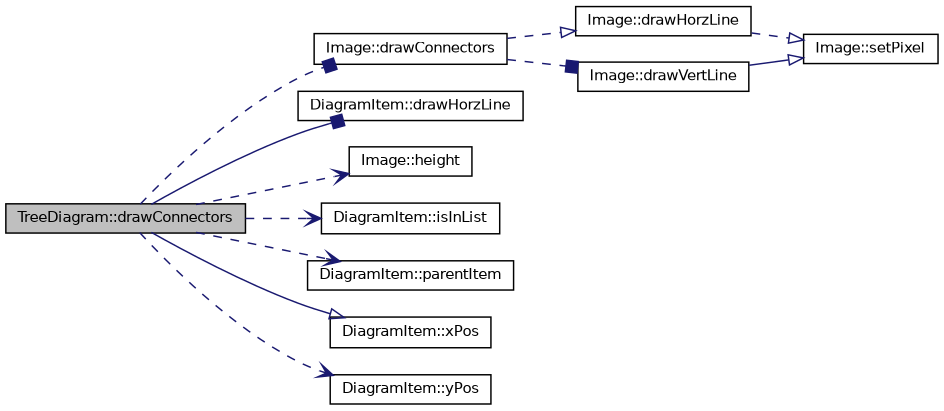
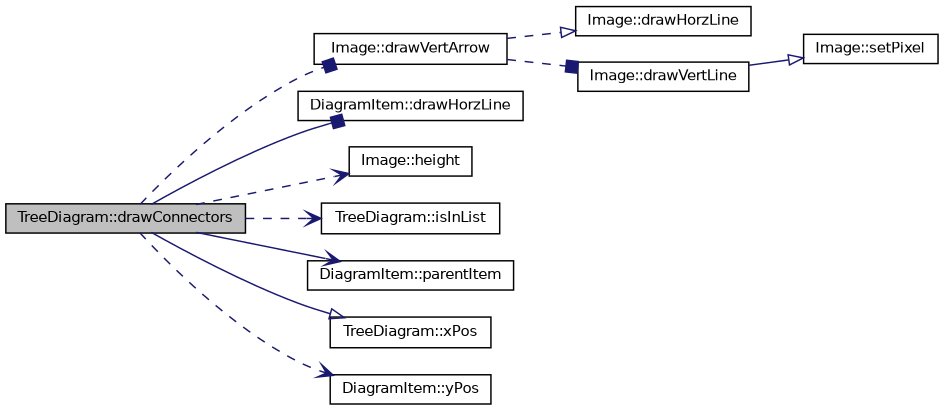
  digraph {
    rankdir=LR
    node [color=black fillcolor=white fontname=Helvetica fontsize=10 shape=record style=filled]
    edge [arrowhead=vee color=midnightblue fontname=Helvetica fontsize=10 labelfontname=Helvetica labelfontsize=10 style=dashed]
    n1 [fillcolor=grey75 fontcolor=black height=0.2 label="TreeDiagram::drawConnectors" width=0.4]
-   n2 [height=0.2 label="Image::drawConnectors" width=0.4]
+   n2 [height=0.2 label="Image::drawVertArrow" width=0.4]
    n3 [height=0.2 label="DiagramItem::drawHorzLine" width=0.4]
    n4 [height=0.2 label="Image::height" width=0.4]
-   n5 [height=0.2 label="DiagramItem::isInList" width=0.4]
+   n5 [height=0.2 label="TreeDiagram::isInList" width=0.4]
    n6 [height=0.2 label="DiagramItem::parentItem" width=0.4]
-   n7 [height=0.2 label="DiagramItem::xPos" width=0.4]
+   n7 [height=0.2 label="TreeDiagram::xPos" width=0.4]
    n8 [height=0.2 label="DiagramItem::yPos" width=0.4]
    n9 [height=0.2 label="Image::drawHorzLine" width=0.4]
    n10 [height=0.2 label="Image::drawVertLine" width=0.4]
    n11 [height=0.2 label="Image::setPixel" width=0.4]
    n1 -> n2 [arrowhead=box]
    n1 -> n3 [arrowhead=box style=solid]
    n1 -> n4
    n1 -> n5
-   n1 -> n6
+   n1 -> n6 [style=solid]
    n1 -> n7 [arrowhead=onormal style=solid]
    n1 -> n8
    n2 -> n9 [arrowhead=onormal]
    n2 -> n10 [arrowhead=box]
-   n9 -> n11 [arrowhead=onormal]
    n10 -> n11 [arrowhead=onormal style=solid]
  }
